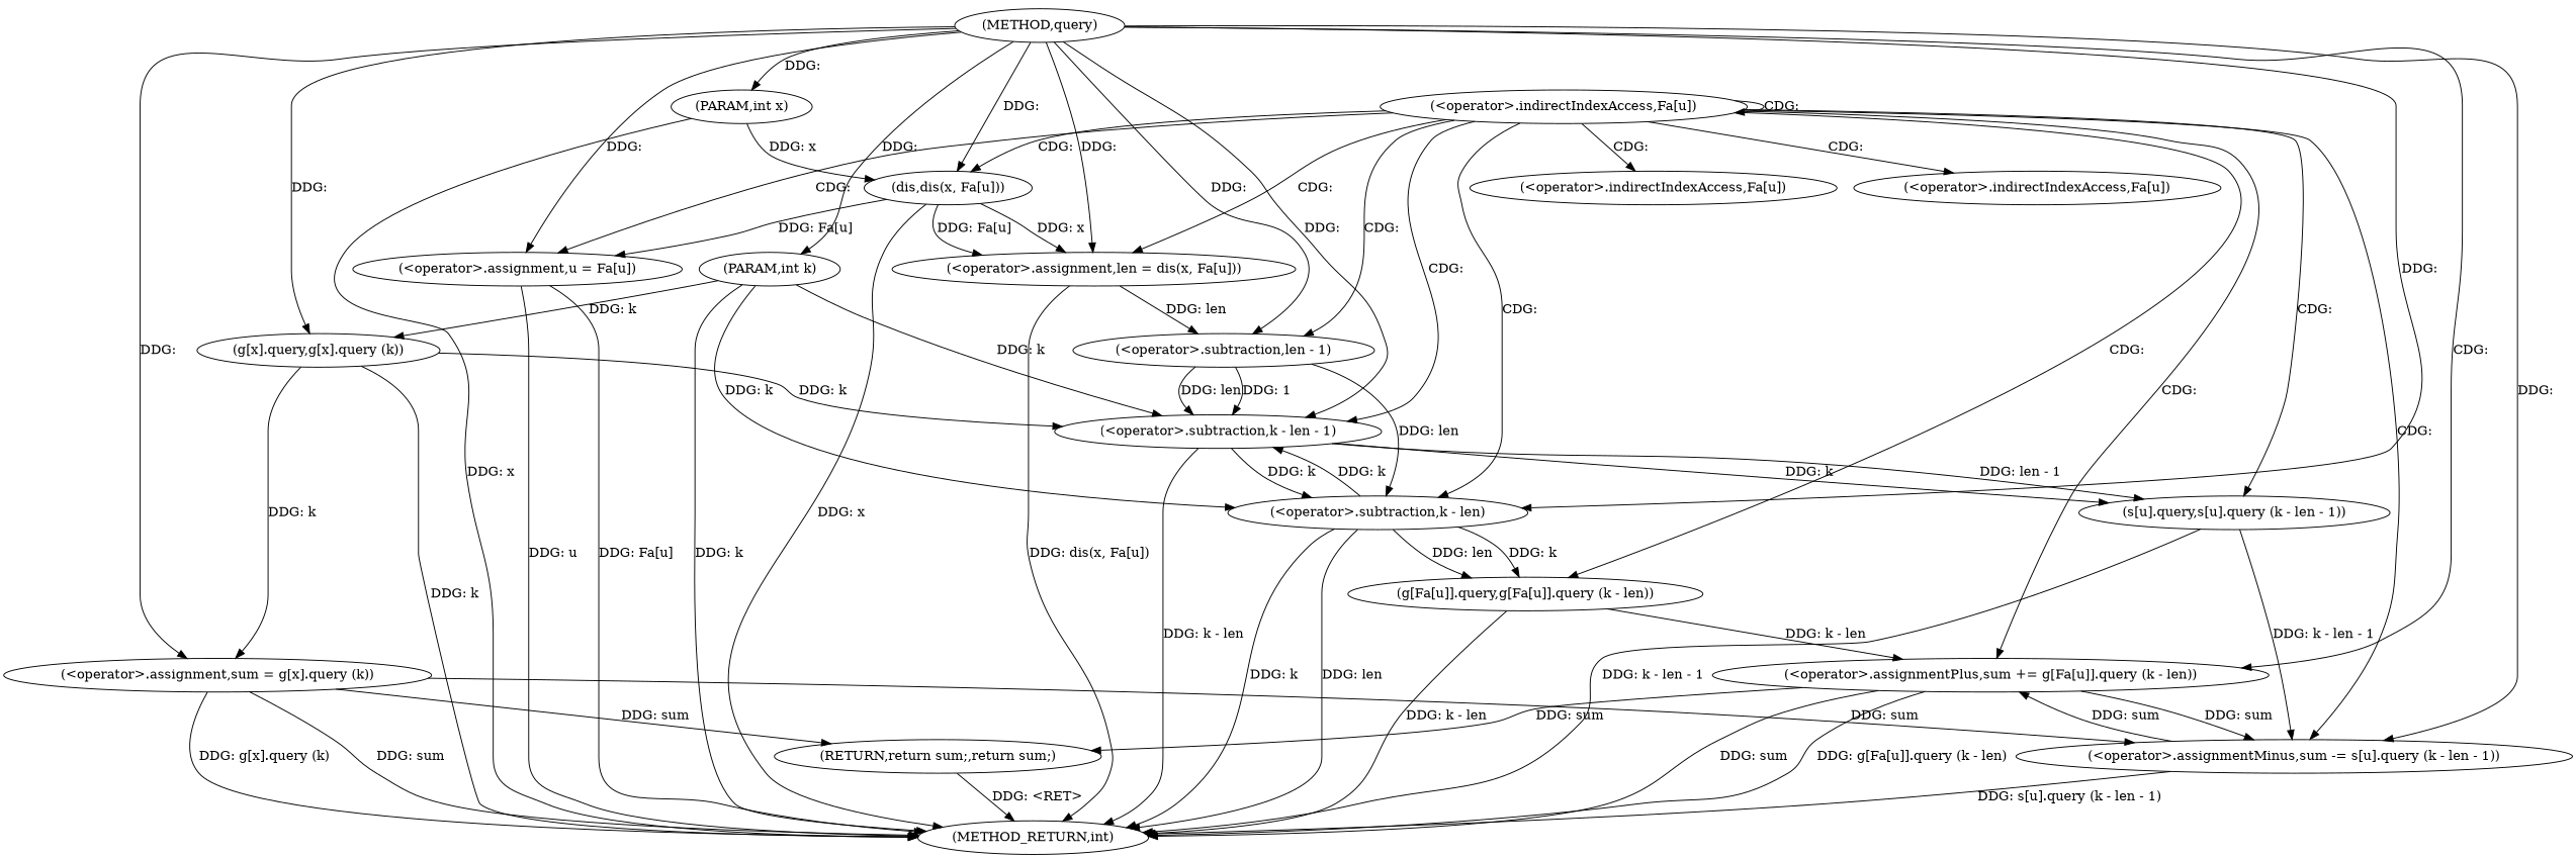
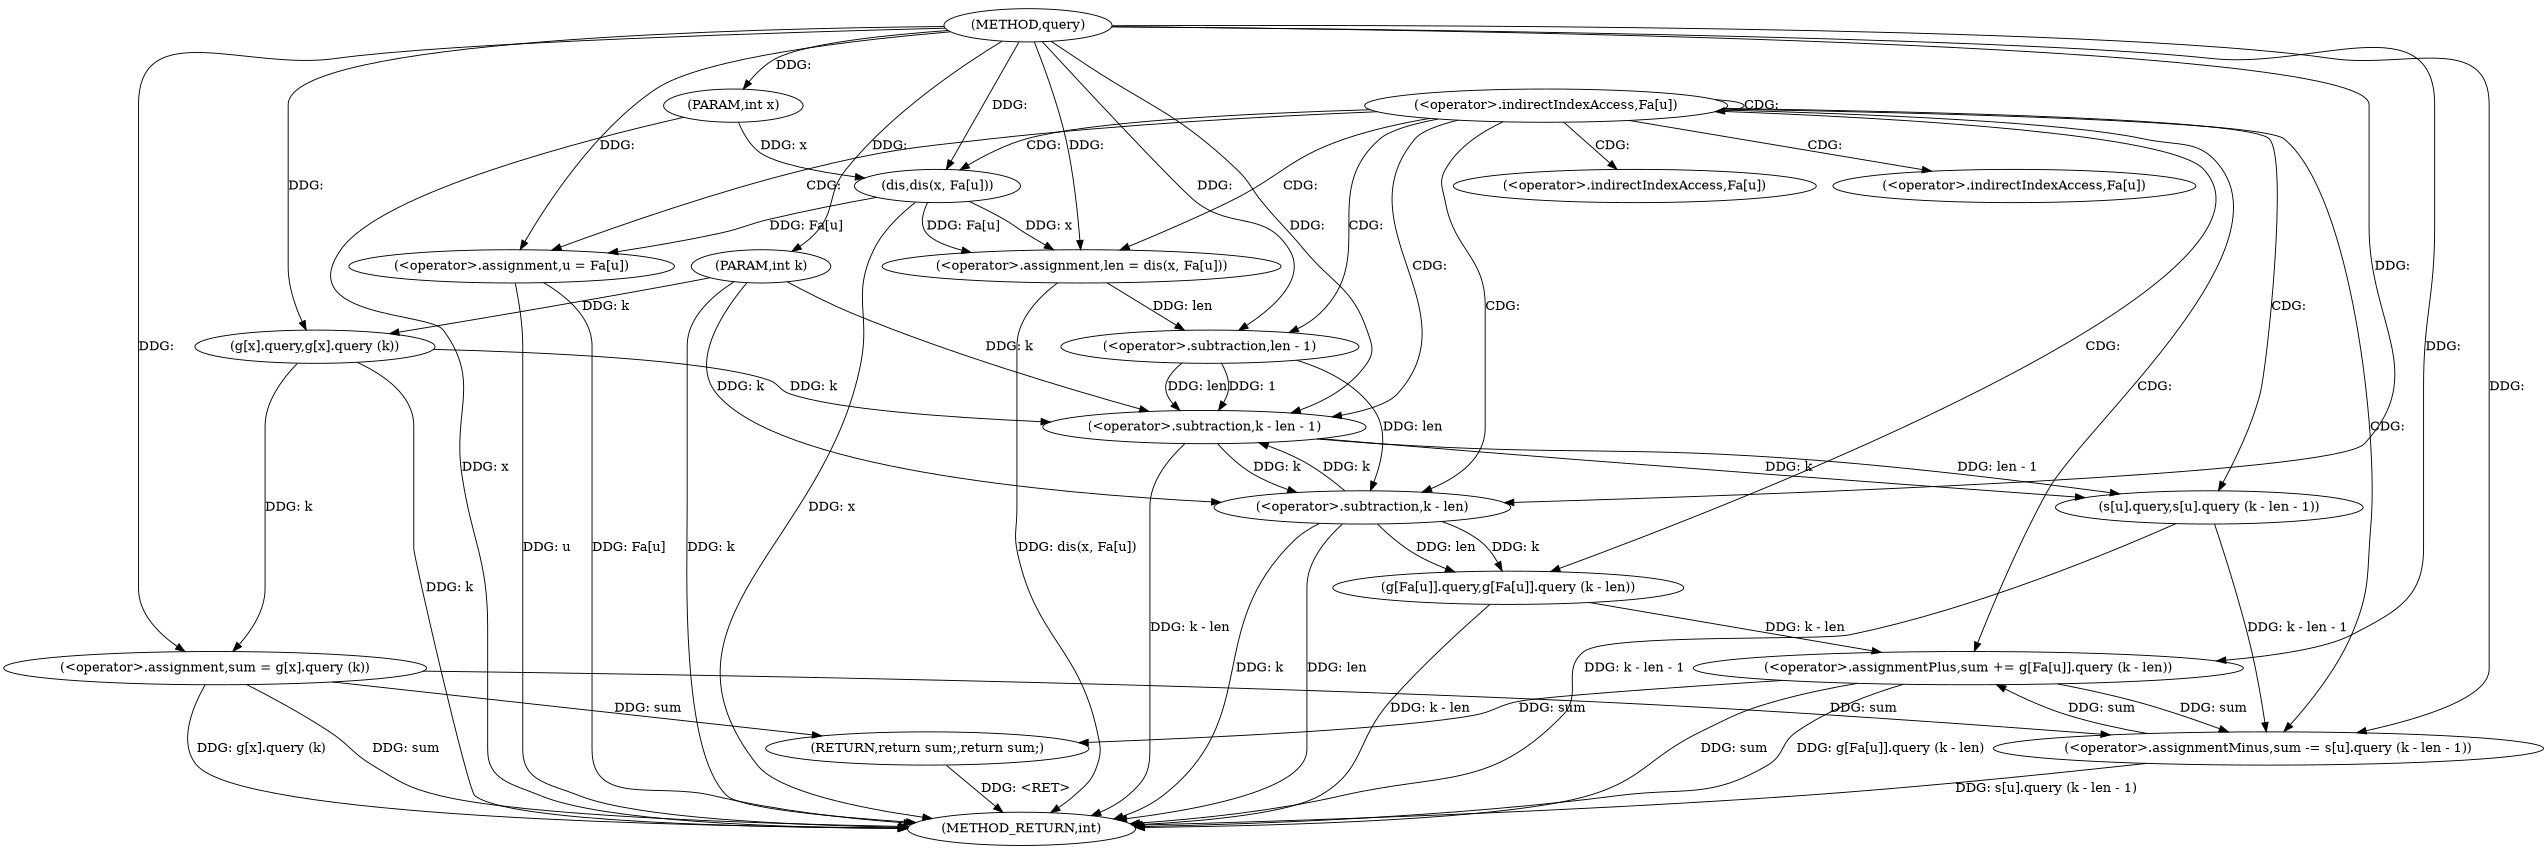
  digraph {
    n1 [label="(METHOD,query)"]
    n2 [label="(PARAM,int x)"]
    n3 [label="(PARAM,int k)"]
    n4 [label="(<operator>.assignment,sum = g[x].query (k))"]
    n5 [label="(<operator>.assignment,u = Fa[u])"]
    n6 [label="(g[x].query,g[x].query (k))"]
    n7 [label="(<operator>.assignment,len = dis(x, Fa[u]))"]
    n8 [label="(<operator>.assignmentMinus,sum -= s[u].query (k - len - 1))"]
    n9 [label="(<operator>.assignmentPlus,sum += g[Fa[u]].query (k - len))"]
    n10 [label="(dis,dis(x, Fa[u]))"]
    n11 [label="(<operator>.subtraction,k - len - 1)"]
    n12 [label="(<operator>.subtraction,k - len)"]
    n13 [label="(<operator>.subtraction,len - 1)"]
    n14 [label="(METHOD_RETURN,int)"]
    n15 [label="(RETURN,return sum;,return sum;)"]
    n16 [label="(s[u].query,s[u].query (k - len - 1))"]
    n17 [label="(g[Fa[u]].query,g[Fa[u]].query (k - len))"]
    n18 [label="(<operator>.indirectIndexAccess,Fa[u])"]
    n19 [label="(<operator>.indirectIndexAccess,Fa[u])"]
    n20 [label="(<operator>.indirectIndexAccess,Fa[u])"]
    n1 -> n2 [label="DDG: "]
    n1 -> n3 [label="DDG: "]
    n1 -> n4 [label="DDG: "]
    n1 -> n5 [label="DDG: "]
    n1 -> n6 [label="DDG: "]
    n1 -> n7 [label="DDG: "]
    n1 -> n8 [label="DDG: "]
-   n1 -> n9 [label="CDG: "]
+   n1 -> n9 [label="DDG: "]
    n1 -> n10 [label="DDG: "]
    n1 -> n11 [label="DDG: "]
    n1 -> n12 [label="DDG: "]
    n1 -> n13 [label="DDG: "]
    n2 -> n10 [label="DDG: x"]
    n2 -> n14 [label="DDG: x"]
    n3 -> n6 [label="DDG: k"]
    n3 -> n11 [label="DDG: k"]
    n3 -> n12 [label="DDG: k"]
    n3 -> n14 [label="DDG: k"]
    n4 -> n8 [label="DDG: sum"]
    n4 -> n14 [label="DDG: sum"]
    n4 -> n14 [label="DDG: g[x].query (k)"]
    n4 -> n15 [label="DDG: sum"]
    n5 -> n14 [label="DDG: u"]
    n5 -> n14 [label="DDG: Fa[u]"]
    n6 -> n4 [label="DDG: k"]
    n6 -> n11 [label="DDG: k"]
    n6 -> n14 [label="DDG: k"]
    n7 -> n13 [label="DDG: len"]
    n7 -> n14 [label="DDG: dis(x, Fa[u])"]
    n8 -> n9 [label="DDG: sum"]
    n8 -> n14 [label="DDG: s[u].query (k - len - 1)"]
    n9 -> n8 [label="DDG: sum"]
    n9 -> n14 [label="DDG: sum"]
    n9 -> n14 [label="DDG: g[Fa[u]].query (k - len)"]
    n9 -> n15 [label="DDG: sum"]
    n10 -> n5 [label="DDG: Fa[u]"]
    n10 -> n7 [label="DDG: x"]
    n10 -> n7 [label="DDG: Fa[u]"]
    n10 -> n14 [label="DDG: x"]
    n11 -> n12 [label="DDG: k"]
    n11 -> n14 [label="DDG: k - len"]
    n11 -> n16 [label="DDG: k"]
    n11 -> n16 [label="DDG: len - 1"]
    n12 -> n11 [label="DDG: k"]
    n12 -> n14 [label="DDG: k"]
    n12 -> n14 [label="DDG: len"]
    n12 -> n17 [label="DDG: k"]
    n12 -> n17 [label="DDG: len"]
    n13 -> n11 [label="DDG: len"]
    n13 -> n11 [label="DDG: 1"]
    n13 -> n12 [label="DDG: len"]
    n15 -> n14 [label="DDG: <RET>"]
    n16 -> n8 [label="DDG: k - len - 1"]
    n16 -> n14 [label="DDG: k - len - 1"]
    n17 -> n9 [label="DDG: k - len"]
    n17 -> n14 [label="DDG: k - len"]
    n18 -> n5 [label="CDG: "]
    n18 -> n7 [label="CDG: "]
    n18 -> n8 [label="CDG: "]
    n18 -> n9 [label="CDG: "]
    n18 -> n10 [label="CDG: "]
    n18 -> n11 [label="CDG: "]
    n18 -> n12 [label="CDG: "]
    n18 -> n13 [label="CDG: "]
    n18 -> n16 [label="CDG: "]
    n18 -> n17 [label="CDG: "]
    n18 -> n18 [label="CDG: "]
    n18 -> n19 [label="CDG: "]
    n18 -> n20 [label="CDG: "]
  }
